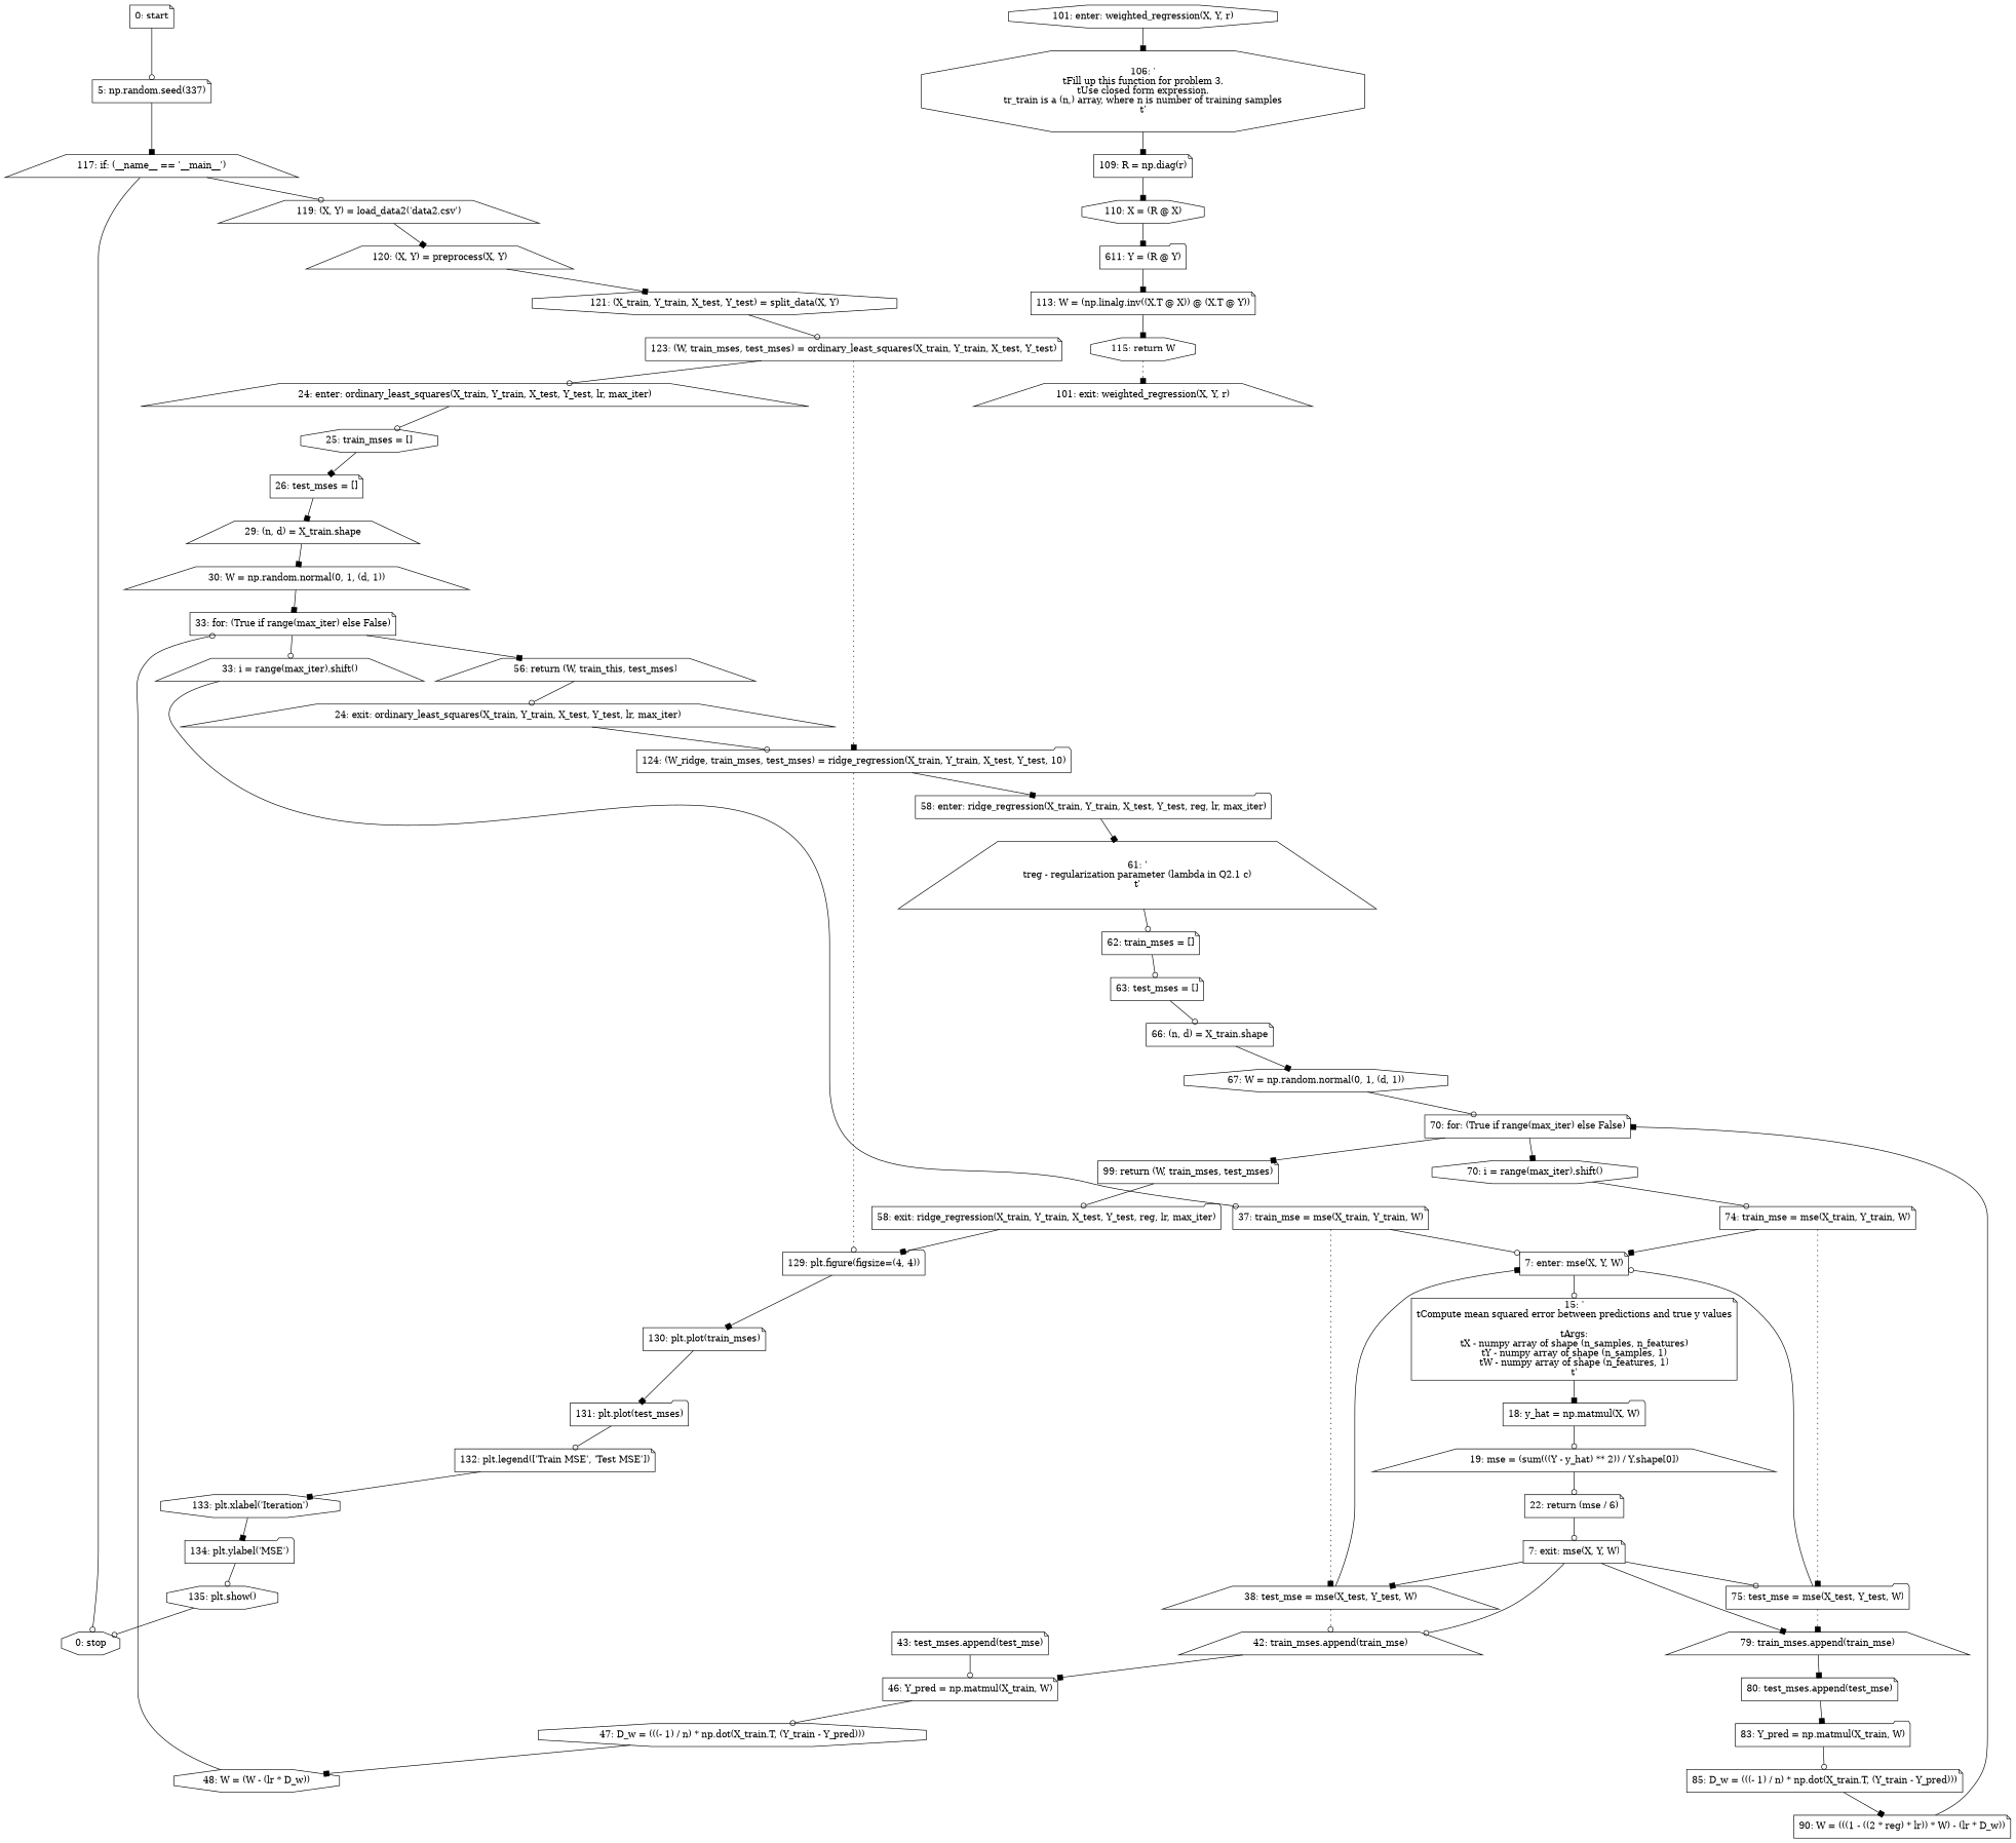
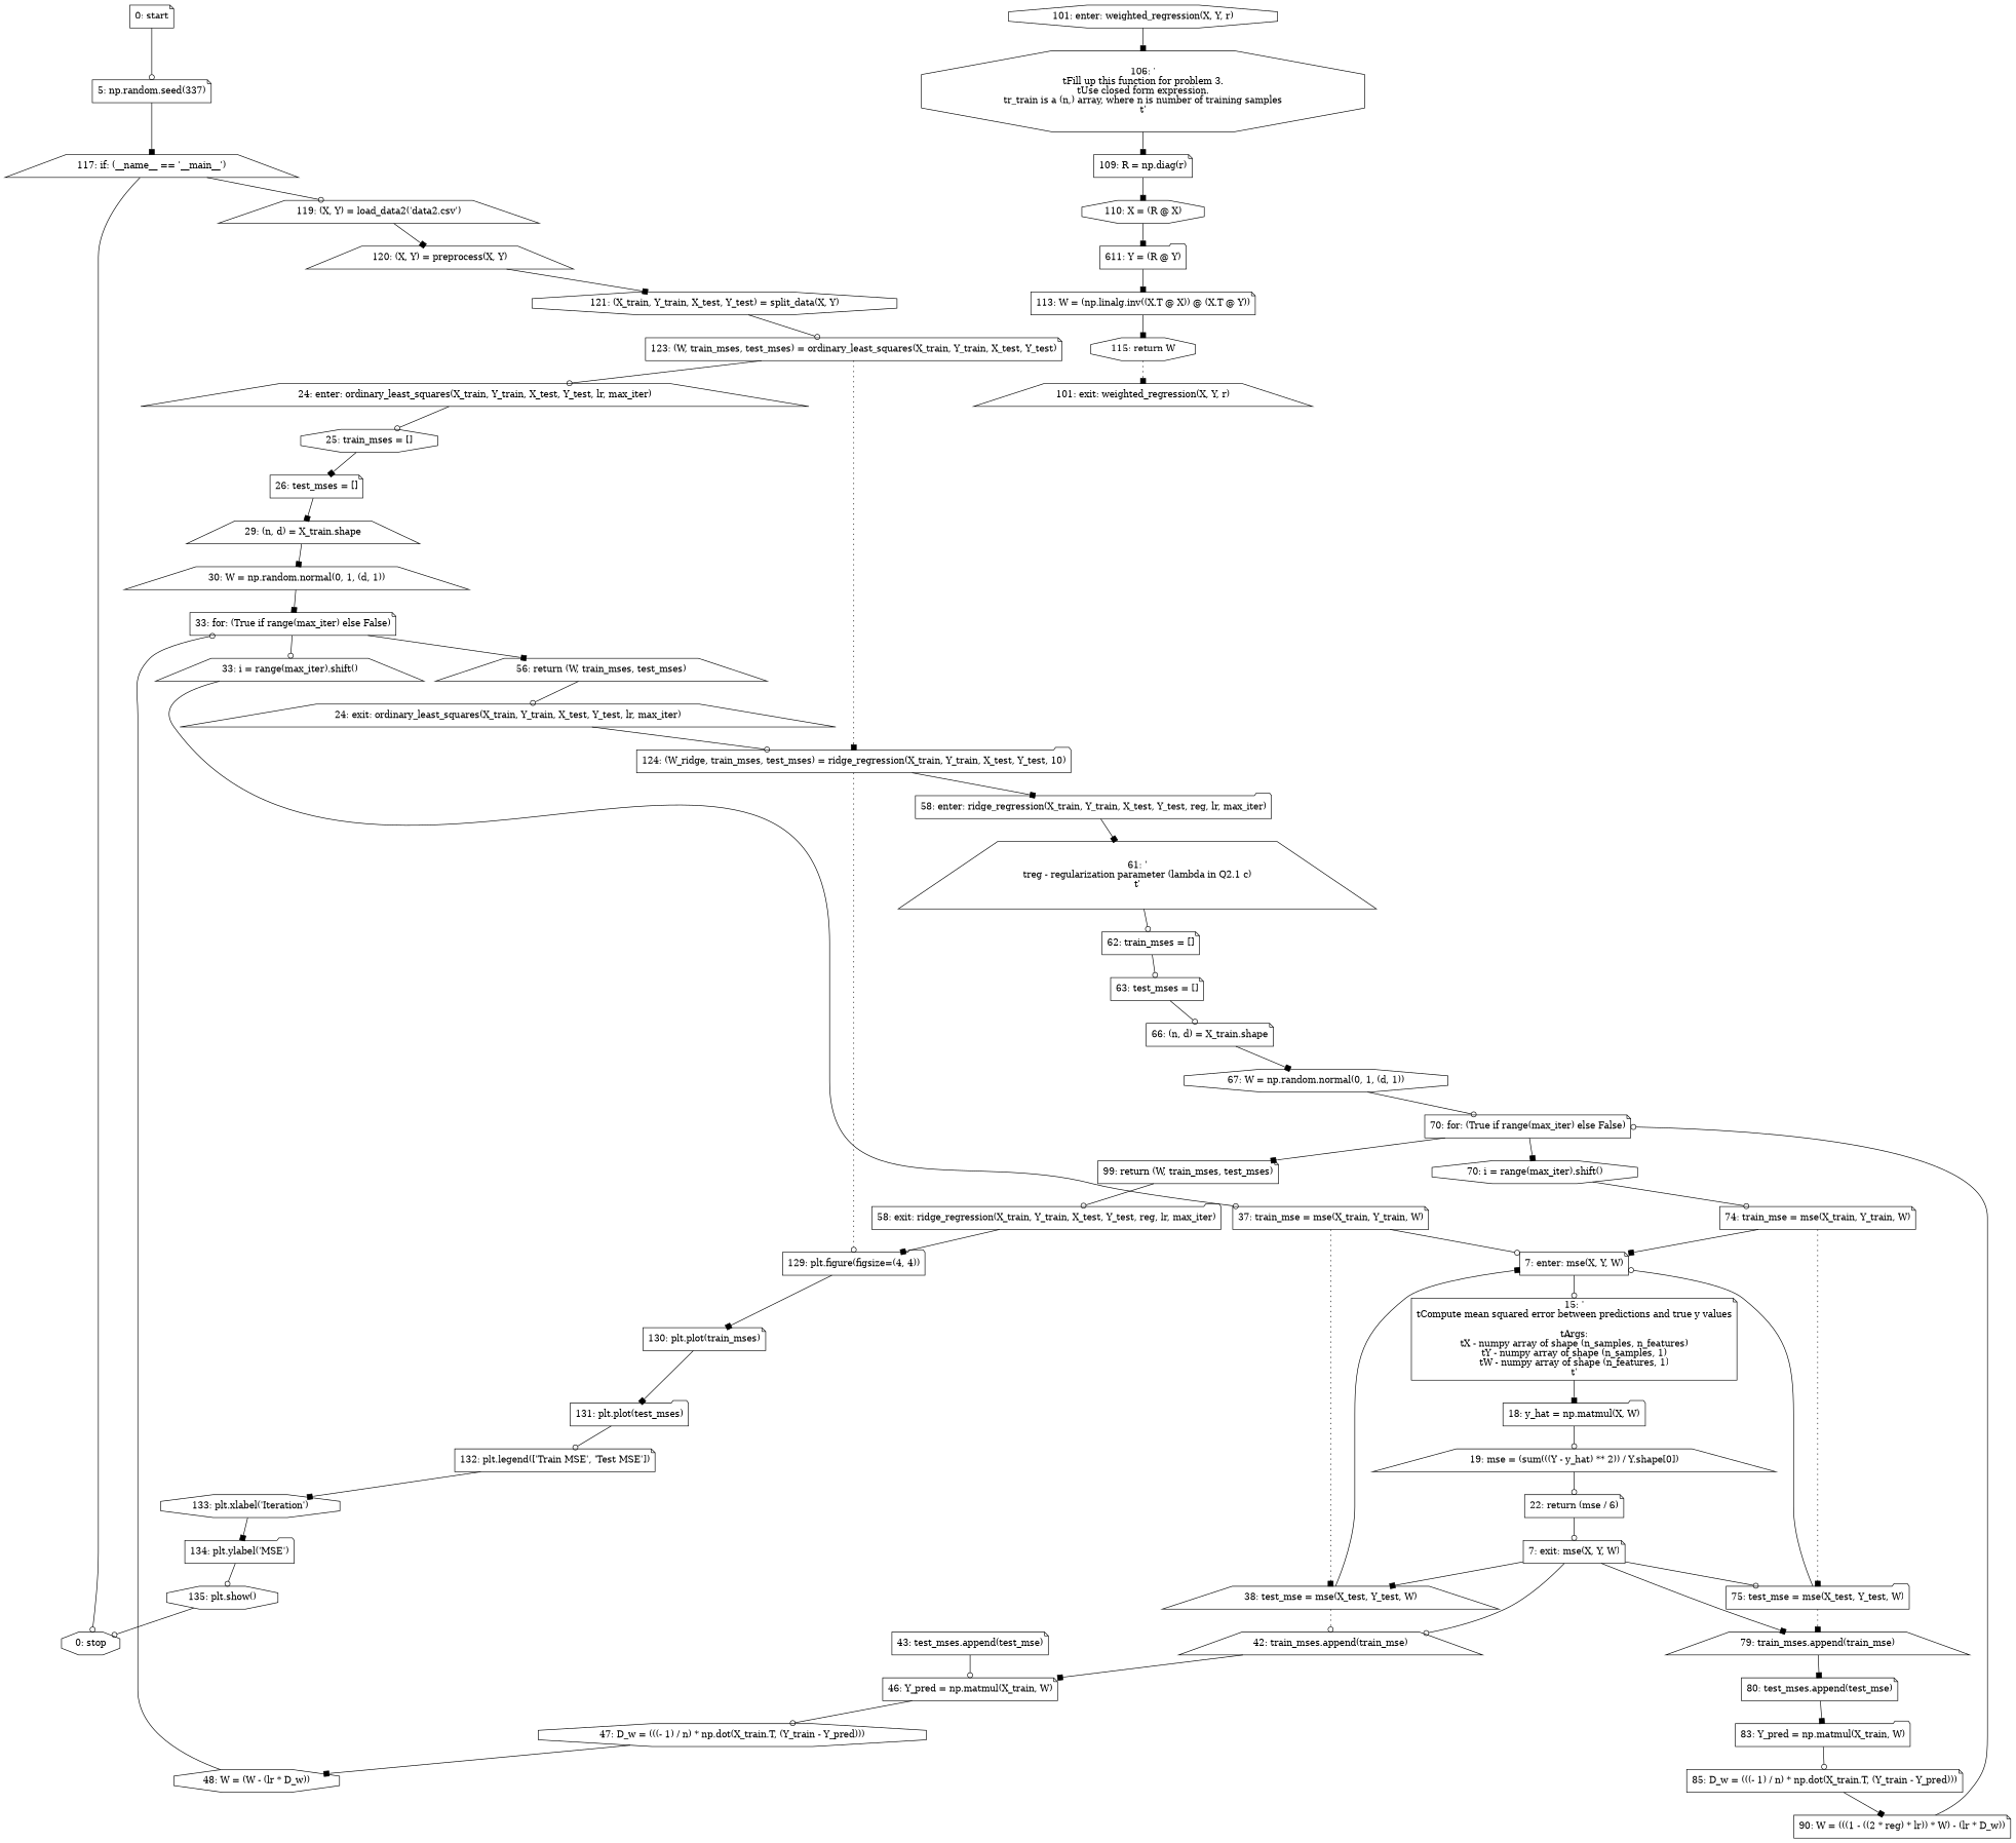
  strict digraph {
    node [shape=note]
    edge [arrowhead=box]
    n1 [label="0: start"]
    n2 [label="5: np.random.seed(337)"]
    n3 [label="117: if: (__name__ == '__main__')" shape=trapezium]
    n4 [label="119: (X, Y) = load_data2('data2.csv')" shape=trapezium]
    n5 [label="0: stop" shape=octagon]
    n6 [label="120: (X, Y) = preprocess(X, Y)" shape=trapezium]
    n7 [label="121: (X_train, Y_train, X_test, Y_test) = split_data(X, Y)" shape=octagon]
    n8 [label="7: enter: mse(X, Y, W)"]
    n9 [label="15: '\n\tCompute mean squared error between predictions and true y values\n\n\tArgs:\n\tX - numpy array of shape (n_samples, n_features)\n\tY - numpy array of shape (n_samples, 1)\n\tW - numpy array of shape (n_features, 1)\n\t'"]
    n10 [label="18: y_hat = np.matmul(X, W)" shape=folder]
    n11 [label="19: mse = (sum(((Y - y_hat) ** 2)) / Y.shape[0])" shape=trapezium]
    n12 [label="22: return (mse / 6)"]
    n13 [label="37: train_mse = mse(X_train, Y_train, W)"]
    n14 [label="38: test_mse = mse(X_test, Y_test, W)" shape=trapezium]
    n15 [label="42: train_mses.append(train_mse)" shape=trapezium]
    n16 [label="46: Y_pred = np.matmul(X_train, W)"]
    n17 [label="43: test_mses.append(test_mse)"]
    n18 [label="47: D_w = (((- 1) / n) * np.dot(X_train.T, (Y_train - Y_pred)))" shape=octagon]
    n19 [label="74: train_mse = mse(X_train, Y_train, W)"]
    n20 [label="75: test_mse = mse(X_test, Y_test, W)" shape=folder]
    n21 [label="79: train_mses.append(train_mse)" shape=trapezium]
    n22 [label="80: test_mses.append(test_mse)"]
    n23 [label="83: Y_pred = np.matmul(X_train, W)" shape=folder]
    n24 [label="85: D_w = (((- 1) / n) * np.dot(X_train.T, (Y_train - Y_pred)))"]
    n25 [label="7: exit: mse(X, Y, W)"]
    n26 [label="24: enter: ordinary_least_squares(X_train, Y_train, X_test, Y_test, lr, max_iter)" shape=trapezium]
    n27 [label="25: train_mses = []" shape=octagon]
    n28 [label="26: test_mses = []"]
    n29 [label="29: (n, d) = X_train.shape" shape=trapezium]
    n30 [label="30: W = np.random.normal(0, 1, (d, 1))" shape=trapezium]
    n31 [label="123: (W, train_mses, test_mses) = ordinary_least_squares(X_train, Y_train, X_test, Y_test)"]
    n32 [label="124: (W_ridge, train_mses, test_mses) = ridge_regression(X_train, Y_train, X_test, Y_test, 10)" shape=folder]
    n33 [label="58: enter: ridge_regression(X_train, Y_train, X_test, Y_test, reg, lr, max_iter)" shape=folder]
    n34 [label="129: plt.figure(figsize=(4, 4))" shape=folder]
    n35 [label="61: '\n\treg - regularization parameter (lambda in Q2.1 c)\n\t'" shape=trapezium]
    n36 [label="130: plt.plot(train_mses)"]
    n37 [label="62: train_mses = []"]
    n38 [label="131: plt.plot(test_mses)" shape=folder]
    n39 [label="24: exit: ordinary_least_squares(X_train, Y_train, X_test, Y_test, lr, max_iter)" shape=trapezium]
-   n40 [label="56: return (W, train_this, test_mses)" shape=trapezium]
+   n40 [label="56: return (W, train_mses, test_mses)" shape=trapezium]
    n41 [label="33: for: (True if range(max_iter) else False)"]
    n42 [label="33: i = range(max_iter).shift()" shape=trapezium]
    n43 [label="48: W = (W - (lr * D_w))" shape=octagon]
    n44 [label="63: test_mses = []"]
    n45 [label="66: (n, d) = X_train.shape"]
    n46 [label="132: plt.legend(['Train MSE', 'Test MSE'])"]
    n47 [label="58: exit: ridge_regression(X_train, Y_train, X_test, Y_test, reg, lr, max_iter)" shape=folder]
    n48 [label="99: return (W, train_mses, test_mses)"]
    n49 [label="67: W = np.random.normal(0, 1, (d, 1))" shape=octagon]
    n50 [label="70: for: (True if range(max_iter) else False)"]
    n51 [label="70: i = range(max_iter).shift()" shape=octagon]
    n52 [label="90: W = (((1 - ((2 * reg) * lr)) * W) - (lr * D_w))"]
    n53 [label="101: enter: weighted_regression(X, Y, r)" shape=octagon]
    n54 [label="106: '\n\tFill up this function for problem 3.\n\tUse closed form expression.\n\tr_train is a (n,) array, where n is number of training samples\n\t'" shape=octagon]
    n55 [label="109: R = np.diag(r)"]
    n56 [label="110: X = (R @ X)" shape=octagon]
    n57 [label="611: Y = (R @ Y)" shape=folder]
    n58 [label="101: exit: weighted_regression(X, Y, r)" shape=trapezium]
    n59 [label="115: return W" shape=octagon]
    n60 [label="113: W = (np.linalg.inv((X.T @ X)) @ (X.T @ Y))"]
    n61 [label="133: plt.xlabel('Iteration')" shape=octagon]
    n62 [label="134: plt.ylabel('MSE')" shape=folder]
    n63 [label="135: plt.show()" shape=octagon]
    n1 -> n2 [arrowhead=odot]
    n2 -> n3
    n3 -> n4 [arrowhead=odot]
    n3 -> n5 [arrowhead=odot]
    n4 -> n6
    n6 -> n7
    n7 -> n31 [arrowhead=odot]
    n8 -> n9 [arrowhead=odot]
    n9 -> n10
    n10 -> n11 [arrowhead=odot]
    n11 -> n12 [arrowhead=odot]
    n12 -> n25 [arrowhead=odot]
    n13 -> n8 [arrowhead=odot]
    n13 -> n14 [style=dotted weight=100]
    n14 -> n8
    n14 -> n15 [arrowhead=odot style=dotted weight=100]
    n15 -> n16
    n16 -> n18 [arrowhead=odot]
    n17 -> n16 [arrowhead=odot]
    n18 -> n43
    n19 -> n8
    n19 -> n20 [style=dotted weight=100]
    n20 -> n8 [arrowhead=odot]
    n20 -> n21 [style=dotted weight=100]
    n21 -> n22
    n22 -> n23
    n23 -> n24 [arrowhead=odot]
    n24 -> n52
    n25 -> n14
    n25 -> n15 [arrowhead=odot]
    n25 -> n20 [arrowhead=odot]
    n25 -> n21
    n26 -> n27 [arrowhead=odot]
    n27 -> n28
    n28 -> n29
    n29 -> n30
    n30 -> n41
    n31 -> n26 [arrowhead=odot]
    n31 -> n32 [style=dotted weight=100]
    n32 -> n33
    n32 -> n34 [arrowhead=odot style=dotted weight=100]
    n33 -> n35
    n34 -> n36
    n35 -> n37 [arrowhead=odot]
    n36 -> n38
    n37 -> n44 [arrowhead=odot]
    n38 -> n46 [arrowhead=odot]
    n39 -> n32 [arrowhead=odot]
    n40 -> n39 [arrowhead=odot]
    n41 -> n40
    n41 -> n42 [arrowhead=odot]
    n42 -> n13 [arrowhead=odot]
    n43 -> n41 [arrowhead=odot]
    n44 -> n45 [arrowhead=odot]
    n45 -> n49
    n46 -> n61
    n47 -> n34
    n48 -> n47 [arrowhead=odot]
    n49 -> n50 [arrowhead=odot]
    n50 -> n48
    n50 -> n51
    n51 -> n19 [arrowhead=odot]
-   n52 -> n50
+   n52 -> n50 [arrowhead=odot]
    n53 -> n54
    n54 -> n55
    n55 -> n56
    n56 -> n57
    n57 -> n60
    n59 -> n58 [style=dotted]
    n60 -> n59
    n61 -> n62
    n62 -> n63 [arrowhead=odot]
    n63 -> n5 [arrowhead=odot]
  }
